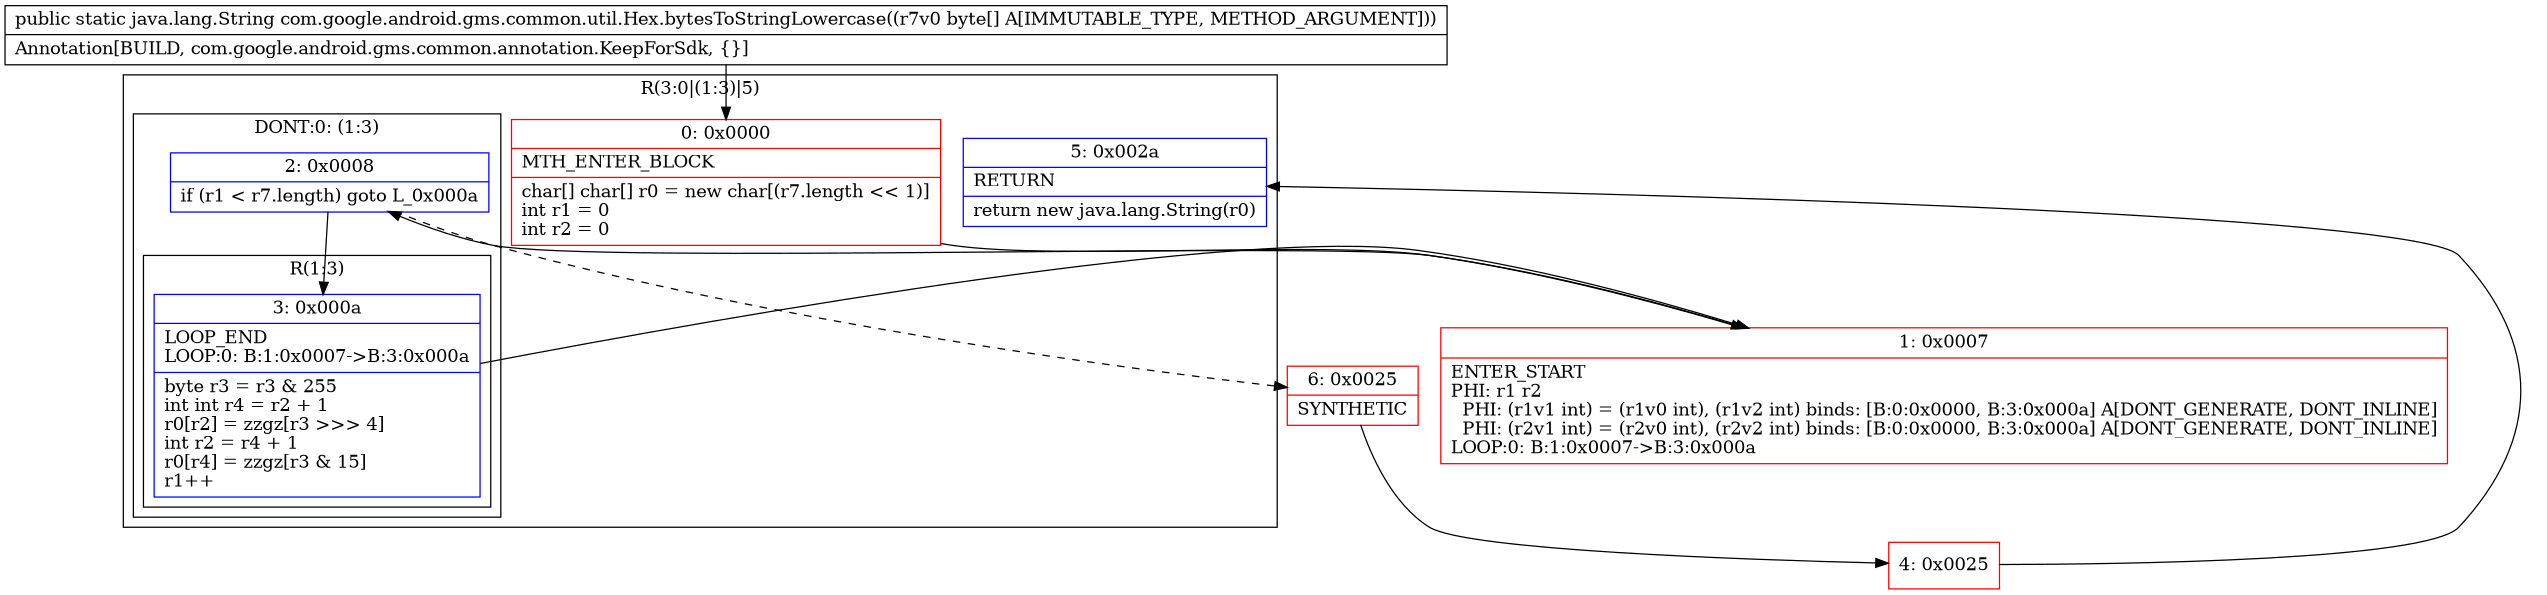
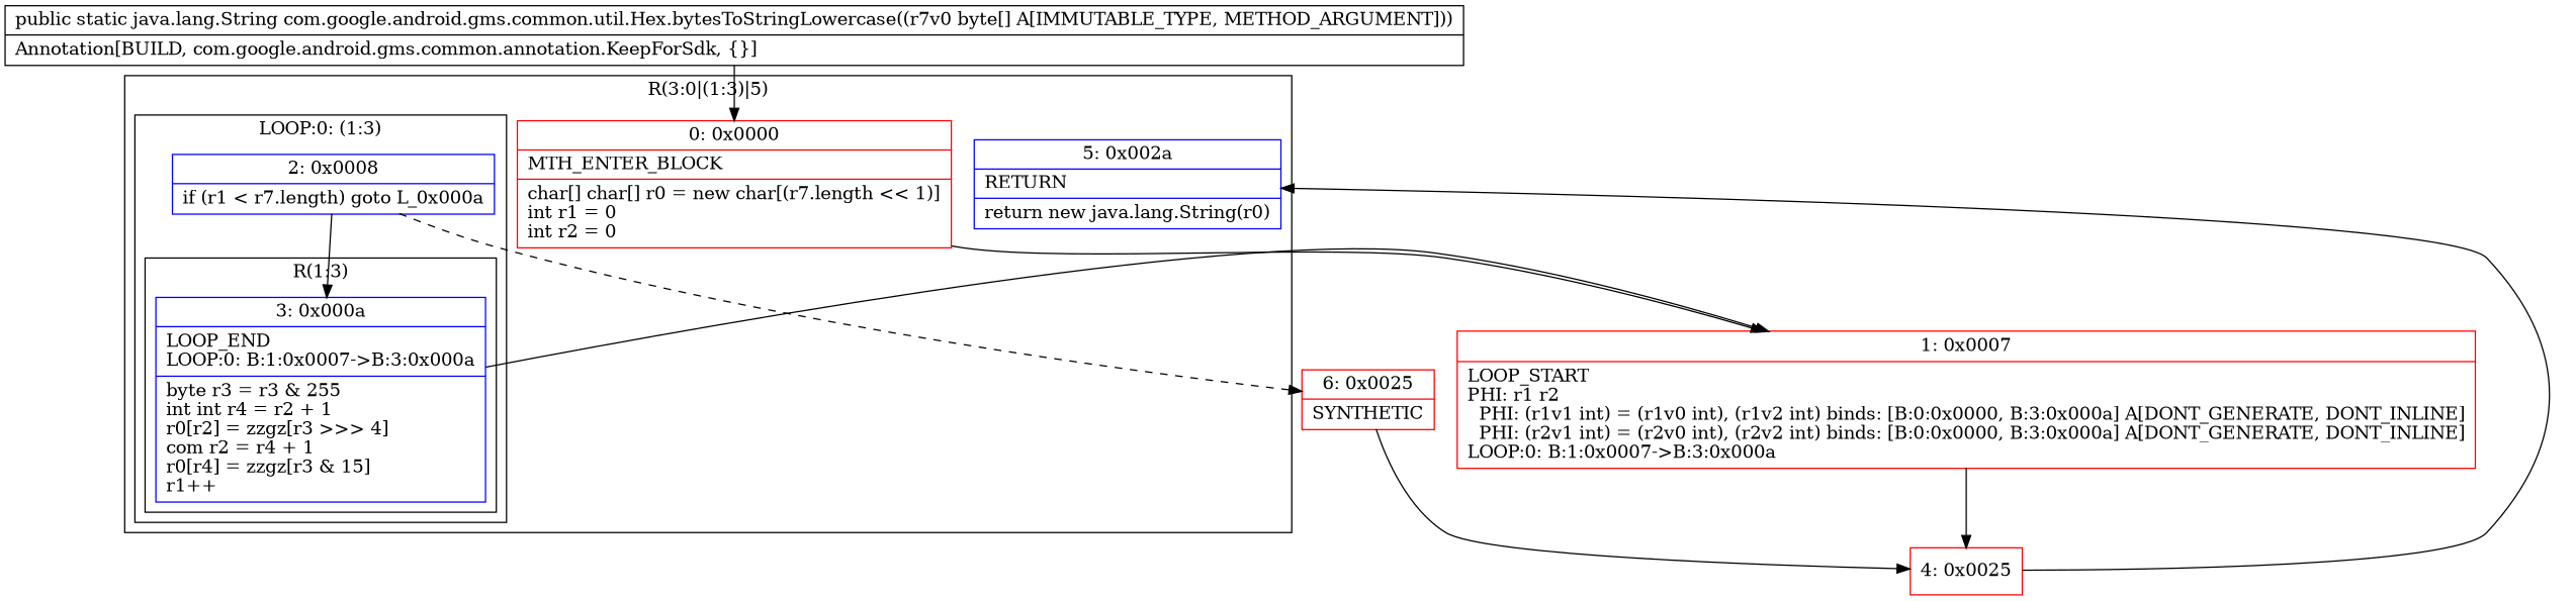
  digraph {
    node [color=red shape=record]
-   n1 [color=blue label="{3\:\ 0x000a|LOOP_END\lLOOP:0: B:1:0x0007\-\>B:3:0x000a\l|byte r3 = r3 & 255\lint int r4 = r2 + 1\lr0[r2] = zzgz[r3 \>\>\> 4]\lint r2 = r4 + 1\lr0[r4] = zzgz[r3 & 15]\lr1++\l}"]
+   n1 [color=blue label="{3\:\ 0x000a|LOOP_END\lLOOP:0: B:1:0x0007\-\>B:3:0x000a\l|byte r3 = r3 & 255\lint int r4 = r2 + 1\lr0[r2] = zzgz[r3 \>\>\> 4]\lcom r2 = r4 + 1\lr0[r4] = zzgz[r3 & 15]\lr1++\l}"]
    n2 [color=blue label="{2\:\ 0x0008|if (r1 \< r7.length) goto L_0x000a\l}"]
    n3 [label="{0\:\ 0x0000|MTH_ENTER_BLOCK\l|char[] char[] r0 = new char[(r7.length \<\< 1)]\lint r1 = 0\lint r2 = 0\l}"]
    n4 [color=blue label="{5\:\ 0x002a|RETURN\l|return new java.lang.String(r0)\l}"]
-   n5 [label="{1\:\ 0x0007|ENTER_START\lPHI: r1 r2 \l  PHI: (r1v1 int) = (r1v0 int), (r1v2 int) binds: [B:0:0x0000, B:3:0x000a] A[DONT_GENERATE, DONT_INLINE]\l  PHI: (r2v1 int) = (r2v0 int), (r2v2 int) binds: [B:0:0x0000, B:3:0x000a] A[DONT_GENERATE, DONT_INLINE]\lLOOP:0: B:1:0x0007\-\>B:3:0x000a\l}"]
+   n5 [label="{1\:\ 0x0007|LOOP_START\lPHI: r1 r2 \l  PHI: (r1v1 int) = (r1v0 int), (r1v2 int) binds: [B:0:0x0000, B:3:0x000a] A[DONT_GENERATE, DONT_INLINE]\l  PHI: (r2v1 int) = (r2v0 int), (r2v2 int) binds: [B:0:0x0000, B:3:0x000a] A[DONT_GENERATE, DONT_INLINE]\lLOOP:0: B:1:0x0007\-\>B:3:0x000a\l}"]
    n6 [label="{6\:\ 0x0025|SYNTHETIC\l}"]
    n7 [label="{4\:\ 0x0025}"]
    n8 [label="{public static java.lang.String com.google.android.gms.common.util.Hex.bytesToStringLowercase((r7v0 byte[] A[IMMUTABLE_TYPE, METHOD_ARGUMENT]))  | Annotation[BUILD, com.google.android.gms.common.annotation.KeepForSdk, \{\}]\l}" color=""]
    subgraph cluster_1 {
      label="R(3:0|(1:3)|5)"
      n3
      n4
      subgraph cluster_2 {
-       label="DONT:0: (1:3)"
+       label="LOOP:0: (1:3)"
        n2
        subgraph cluster_3 {
          label="R(1:3)"
          n1
        }
      }
    }
    n1 -> n5
    n2 -> n1
    n2 -> n6 [style=dashed]
    n3 -> n5
-   n5 -> n2
+   n5 -> n7
    n6 -> n7
    n7 -> n4
    n8 -> n3
  }
